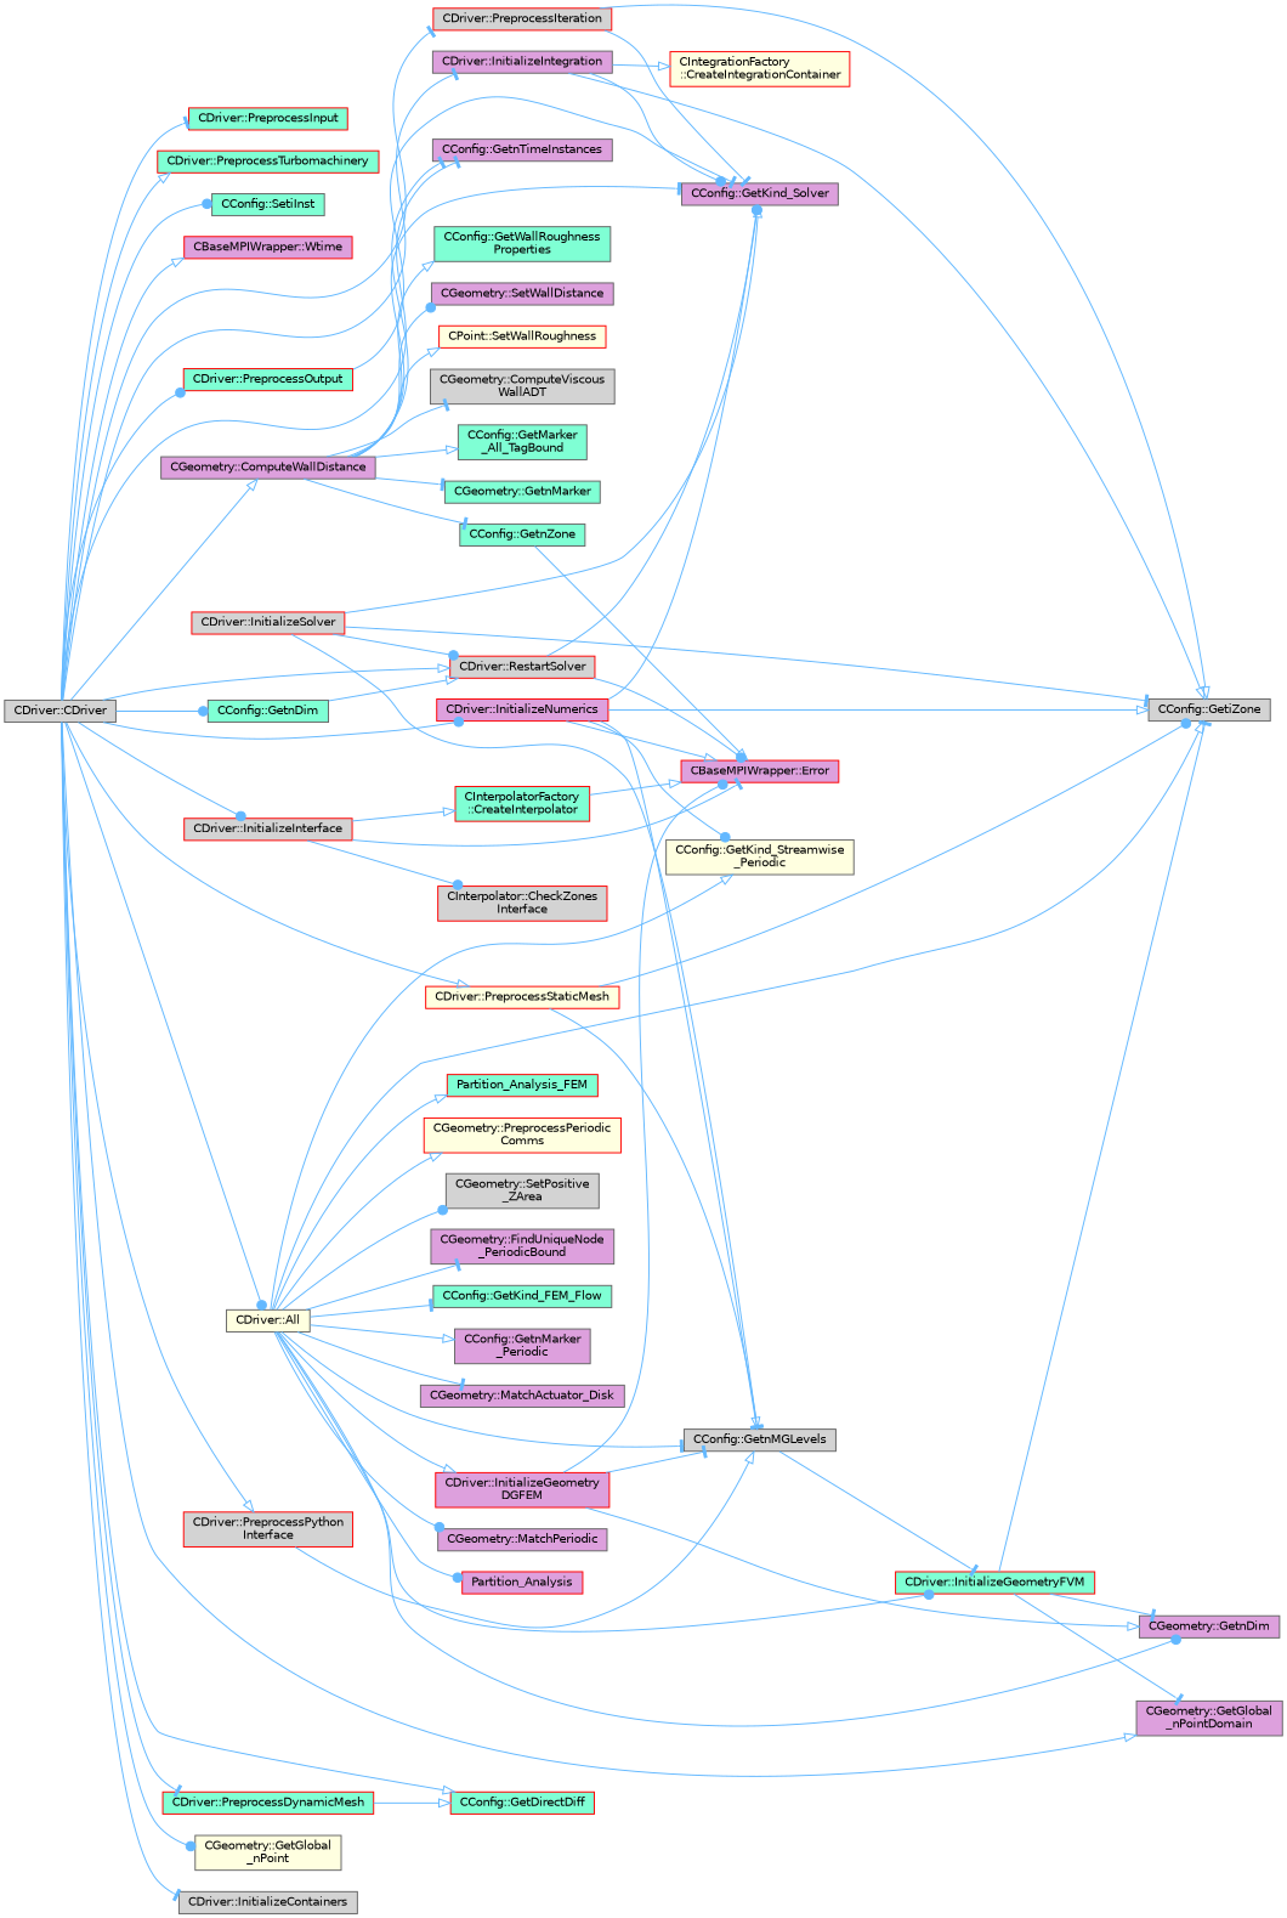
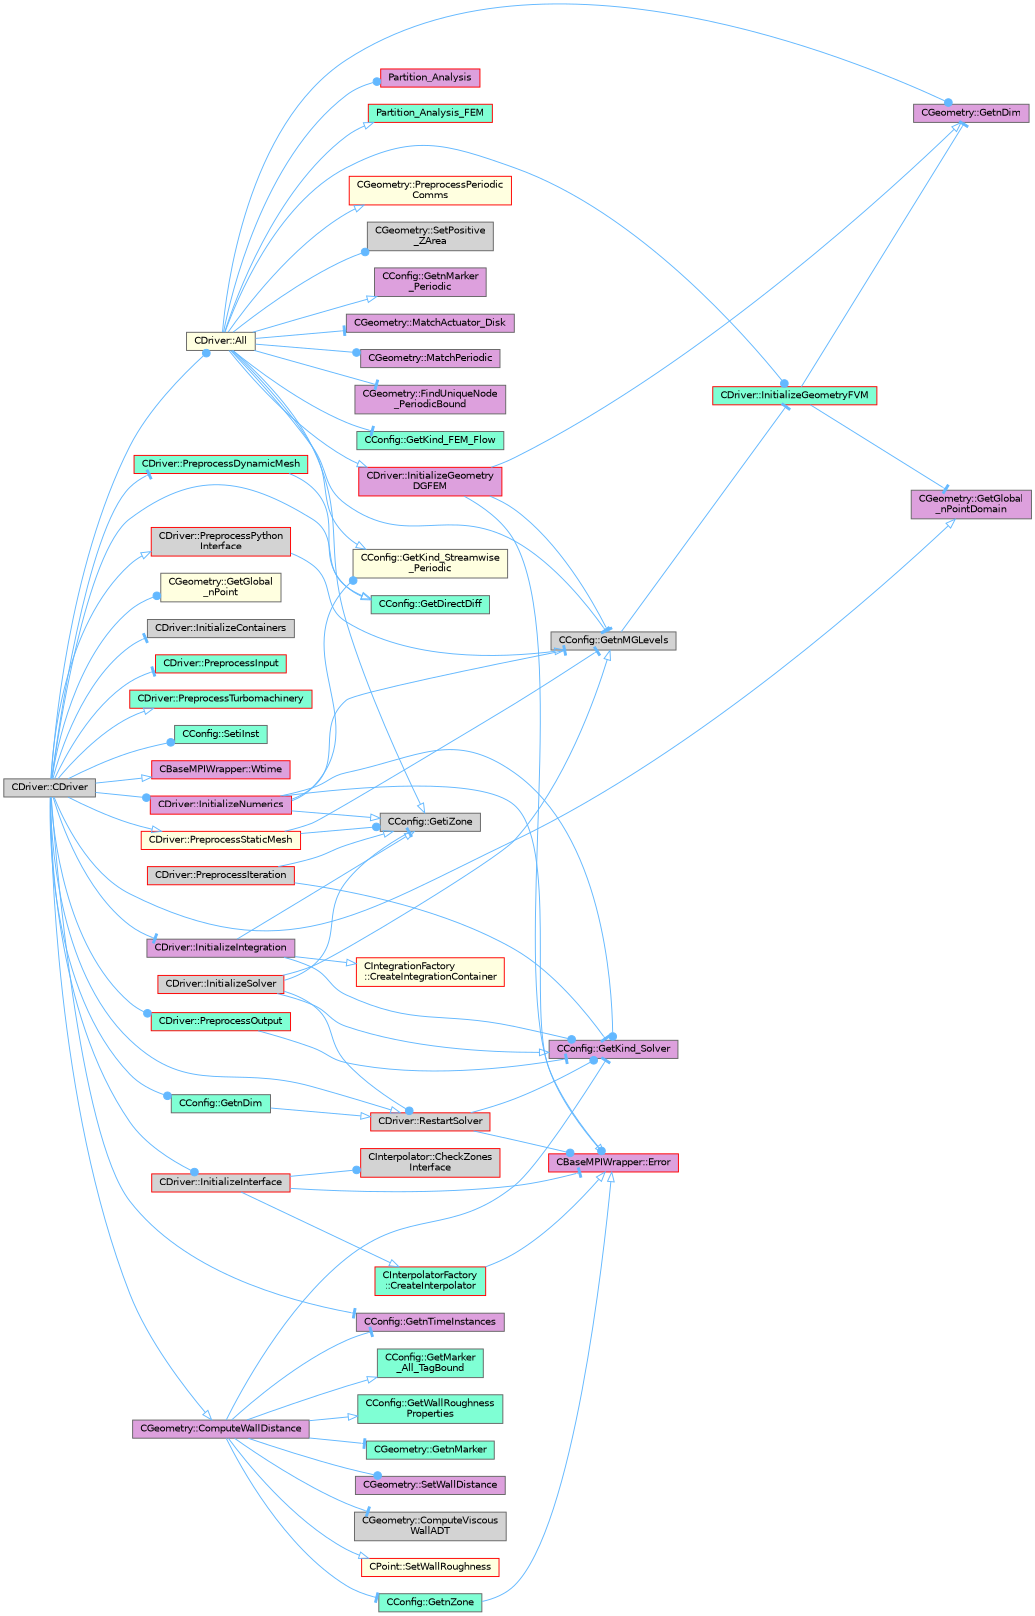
  digraph {
    rankdir=LR
    node [color=grey40 fillcolor=plum fontname=Helvetica fontsize=10 shape=box style=filled]
    edge [arrowhead=onormal color=steelblue1 fontname=Helvetica fontsize=10 labelfontname=Helvetica labelfontsize=10 style=solid]
    n1 [color=gray40 fillcolor=lightgrey fontcolor=black height=0.2 label="CDriver::CDriver" width=0.4]
    n2 [height=0.2 label="CGeometry::ComputeWallDistance" width=0.4]
    n3 [height=0.2 label="CConfig::GetnTimeInstances" width=0.4]
-   n4 [color=red fillcolor=aquamarine height=0.2 label="CConfig::GetDirectDiff" width=0.4]
+   n4 [fillcolor=aquamarine height=0.2 label="CConfig::GetDirectDiff" width=0.4]
    n5 [fillcolor=lightyellow height=0.2 label="CGeometry::GetGlobal\l_nPoint" width=0.4]
    n6 [height=0.2 label="CGeometry::GetGlobal\l_nPointDomain" width=0.4]
    n7 [fillcolor=aquamarine height=0.2 label="CConfig::GetnDim" width=0.4]
    n8 [fillcolor=lightgrey height=0.2 label="CDriver::InitializeContainers" width=0.4]
    n9 [fillcolor=lightyellow height=0.2 label="CDriver::All" width=0.4]
    n10 [height=0.2 label="CDriver::InitializeIntegration" width=0.4]
    n11 [color=red fillcolor=lightgrey height=0.2 label="CDriver::InitializeInterface" width=0.4]
    n12 [color=red height=0.2 label="CDriver::InitializeNumerics" width=0.4]
    n13 [color=red fillcolor=lightgrey height=0.2 label="CDriver::RestartSolver" width=0.4]
    n14 [color=red fillcolor=aquamarine height=0.2 label="CDriver::PreprocessDynamicMesh" width=0.4]
    n15 [color=red fillcolor=aquamarine height=0.2 label="CDriver::PreprocessInput" width=0.4]
    n16 [color=red fillcolor=lightgrey height=0.2 label="CDriver::PreprocessIteration" width=0.4]
    n17 [color=red fillcolor=aquamarine height=0.2 label="CDriver::PreprocessOutput" width=0.4]
    n18 [color=red fillcolor=lightgrey height=0.2 label="CDriver::PreprocessPython\lInterface" width=0.4]
    n19 [color=red fillcolor=lightyellow height=0.2 label="CDriver::PreprocessStaticMesh" width=0.4]
    n20 [color=red fillcolor=aquamarine height=0.2 label="CDriver::PreprocessTurbomachinery" width=0.4]
    n21 [fillcolor=aquamarine height=0.2 label="CConfig::SetiInst" width=0.4]
    n22 [color=red height=0.2 label="CBaseMPIWrapper::Wtime" width=0.4]
    n23 [fillcolor=lightgrey height=0.2 label="CGeometry::ComputeViscous\lWallADT" width=0.4]
    n24 [height=0.2 label="CConfig::GetKind_Solver" width=0.4]
    n25 [fillcolor=aquamarine height=0.2 label="CConfig::GetMarker\l_All_TagBound" width=0.4]
    n26 [fillcolor=aquamarine height=0.2 label="CGeometry::GetnMarker" width=0.4]
    n27 [fillcolor=aquamarine height=0.2 label="CConfig::GetnZone" width=0.4]
    n28 [fillcolor=aquamarine height=0.2 label="CConfig::GetWallRoughness\lProperties" width=0.4]
    n29 [height=0.2 label="CGeometry::SetWallDistance" width=0.4]
    n30 [color=red fillcolor=lightyellow height=0.2 label="CPoint::SetWallRoughness" width=0.4]
    n31 [height=0.2 label="CGeometry::FindUniqueNode\l_PeriodicBound" width=0.4]
    n32 [fillcolor=lightgrey height=0.2 label="CConfig::GetiZone" width=0.4]
    n33 [fillcolor=aquamarine height=0.2 label="CConfig::GetKind_FEM_Flow" width=0.4]
    n34 [fillcolor=lightyellow height=0.2 label="CConfig::GetKind_Streamwise\l_Periodic" width=0.4]
    n35 [height=0.2 label="CGeometry::GetnDim" width=0.4]
    n36 [height=0.2 label="CConfig::GetnMarker\l_Periodic" width=0.4]
    n37 [fillcolor=lightgrey height=0.2 label="CConfig::GetnMGLevels" width=0.4]
    n38 [color=red height=0.2 label="CDriver::InitializeGeometry\lDGFEM" width=0.4]
    n39 [color=red fillcolor=aquamarine height=0.2 label="CDriver::InitializeGeometryFVM" width=0.4]
    n40 [height=0.2 label="CGeometry::MatchActuator_Disk" width=0.4]
    n41 [height=0.2 label="CGeometry::MatchPeriodic" width=0.4]
    n42 [color=red height=0.2 label=Partition_Analysis width=0.4]
    n43 [color=red fillcolor=aquamarine height=0.2 label=Partition_Analysis_FEM width=0.4]
    n44 [color=red fillcolor=lightyellow height=0.2 label="CGeometry::PreprocessPeriodic\lComms" width=0.4]
    n45 [fillcolor=lightgrey height=0.2 label="CGeometry::SetPositive\l_ZArea" width=0.4]
    n46 [color=red fillcolor=lightyellow height=0.2 label="CIntegrationFactory\l::CreateIntegrationContainer" width=0.4]
    n47 [color=red height=0.2 label="CBaseMPIWrapper::Error" width=0.4]
    n48 [color=red fillcolor=lightgrey height=0.2 label="CInterpolator::CheckZones\lInterface" width=0.4]
    n49 [color=red fillcolor=aquamarine height=0.2 label="CInterpolatorFactory\l::CreateInterpolator" width=0.4]
    n50 [color=red fillcolor=lightgrey height=0.2 label="CDriver::InitializeSolver" width=0.4]
    n1 -> n2
    n1 -> n3 [arrowhead=tee]
    n1 -> n4
    n1 -> n5 [arrowhead=dot]
    n1 -> n6
    n1 -> n7 [arrowhead=dot]
    n1 -> n8 [arrowhead=tee]
    n1 -> n9 [arrowhead=dot]
    n1 -> n10 [arrowhead=tee]
    n1 -> n11 [arrowhead=dot]
    n1 -> n12 [arrowhead=dot]
    n1 -> n13
    n1 -> n14 [arrowhead=tee]
    n1 -> n15 [arrowhead=tee]
-   n1 -> n16 [arrowhead=tee]
    n1 -> n17 [arrowhead=dot]
    n1 -> n18
    n1 -> n19
    n1 -> n20
    n1 -> n21 [arrowhead=dot]
    n1 -> n22
    n2 -> n3 [arrowhead=tee]
    n2 -> n23 [arrowhead=tee]
    n2 -> n24 [arrowhead=tee]
    n2 -> n25
    n2 -> n26 [arrowhead=tee]
    n2 -> n27 [arrowhead=tee]
    n2 -> n28
    n2 -> n29 [arrowhead=dot]
    n2 -> n30
    n7 -> n13
    n9 -> n31 [arrowhead=tee]
    n9 -> n32
    n9 -> n33 [arrowhead=tee]
    n9 -> n34
    n9 -> n35 [arrowhead=dot]
    n9 -> n36
    n9 -> n37 [arrowhead=tee]
    n9 -> n38
    n9 -> n39 [arrowhead=dot]
    n9 -> n40 [arrowhead=tee]
    n9 -> n41 [arrowhead=dot]
    n9 -> n42 [arrowhead=dot]
    n9 -> n43
    n9 -> n44
    n9 -> n45 [arrowhead=dot]
    n10 -> n24 [arrowhead=dot]
    n10 -> n32
    n10 -> n46
    n11 -> n47 [arrowhead=tee]
    n11 -> n48 [arrowhead=dot]
    n11 -> n49
    n12 -> n24 [arrowhead=dot]
    n12 -> n32
    n12 -> n34 [arrowhead=dot]
    n12 -> n37 [arrowhead=tee]
    n12 -> n47
    n13 -> n24 [arrowhead=dot]
    n13 -> n47 [arrowhead=dot]
    n14 -> n4
    n16 -> n24 [arrowhead=tee]
    n16 -> n32
    n17 -> n24 [arrowhead=tee]
    n18 -> n37
    n19 -> n32 [arrowhead=dot]
    n19 -> n37 [arrowhead=tee]
    n27 -> n47
    n37 -> n39 [arrowhead=tee]
    n38 -> n35
    n38 -> n37 [arrowhead=tee]
    n38 -> n47 [arrowhead=dot]
    n39 -> n6 [arrowhead=tee]
-   n39 -> n32 [arrowhead=tee]
    n39 -> n35 [arrowhead=tee]
    n49 -> n47
    n50 -> n13 [arrowhead=dot]
    n50 -> n24
    n50 -> n32 [arrowhead=tee]
    n50 -> n37
  }
